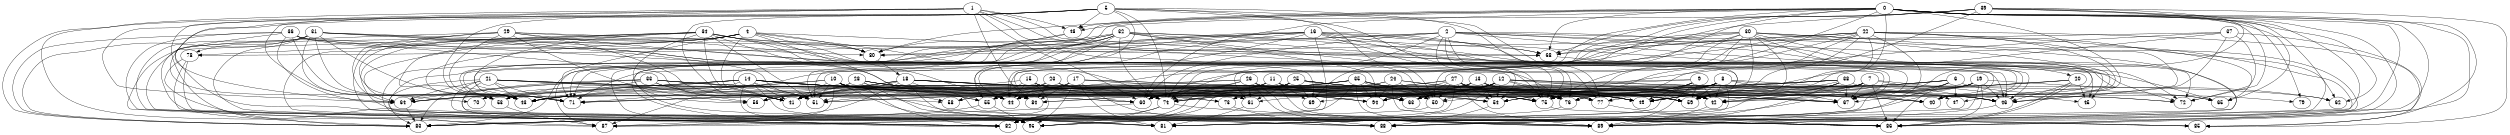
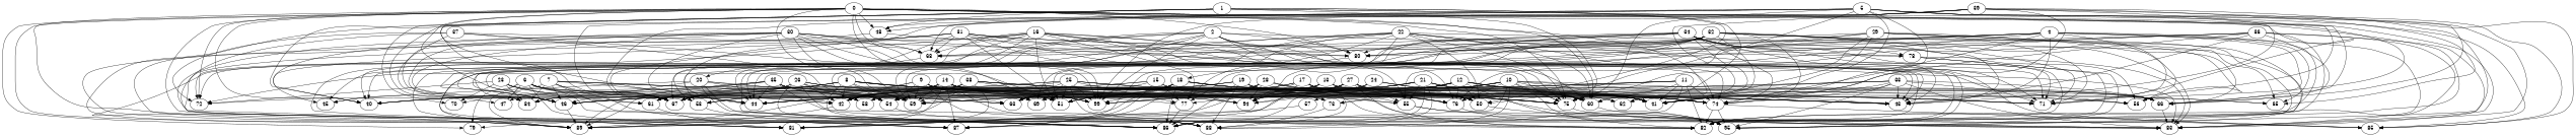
  digraph {
    node [alpha=0.01]
    1 [alpha=0.09]
    48 [alpha=0.04]
    50 [alpha=0.17]
    60 [alpha=0.14]
-   66 [alpha=0.09 label=64]
+   66 [alpha=0.09]
    67 [alpha=0.14]
    70 [alpha=0.08]
    71 [alpha=0.00]
    75 [alpha=0.14]
    84 [alpha=0.17]
    89 [alpha=0.07]
    80 [alpha=0.17]
    87 [alpha=0.16]
    83 [alpha=0.10]
    85 [alpha=0.19]
    18 [alpha=0.18]
    2
    45 [alpha=0.10]
-   49
+   49 [label=99]
    72
    74 [alpha=0.11]
    76 [alpha=0.17]
    78 [alpha=0.03]
    81 [alpha=0.02]
    86 [alpha=0.14]
    82 [alpha=0.06]
    n27 [alpha=0.13 label=95]
    n28 [alpha=0.09 label=0]
    40 [alpha=0.09]
    53 [alpha=0.08]
    59 [alpha=0.08]
    61 [alpha=0.19]
    62 [alpha=0.14]
    68 [alpha=0.07]
    69 [alpha=0.11]
    79
    20 [alpha=0.15]
    4 [alpha=0.10]
    41
    43 [alpha=0.09]
    55 [alpha=0.13]
    65 [alpha=0.17]
    77
    5 [alpha=0.03]
    44 [alpha=0.14]
    6 [alpha=0.18]
    42 [alpha=0.17]
    63 [alpha=0.08]
    n49 [alpha=0.11 label=94]
    47 [alpha=0.07]
    7 [alpha=0.03]
    46 [alpha=0.18]
    51
    73
    88 [alpha=0.06]
    8 [alpha=0.07]
    54
    9 [alpha=0.13]
    10 [alpha=0.13]
    11
    12 [alpha=0.10]
    13 [alpha=0.15]
    14 [alpha=0.16]
    15 [alpha=0.02]
    16 [alpha=0.18]
    17 [alpha=0.17]
    19 [alpha=0.19]
    21 [alpha=0.20]
+   57 [alpha=0.08]
    58 [alpha=0.14]
    22 [alpha=0.02]
    23 [alpha=0.08]
    24 [alpha=0.15]
    25 [alpha=0.15]
    26 [alpha=0.06]
    27 [alpha=0.04]
    28 [alpha=0.14]
    56 [alpha=0.13]
    29 [alpha=0.15]
    30 [alpha=0.02]
    31 [alpha=0.19]
    32 [alpha=0.14]
    33 [alpha=0.16]
    34 [alpha=0.04]
    35 [alpha=0.13]
    36 [alpha=0.12]
    37 [alpha=0.08]
    38 [alpha=0.16]
    39
    1 -> 48
    1 -> 50
    1 -> 60
    1 -> 66
    1 -> 67
    1 -> 70
    1 -> 71
    1 -> 75
    1 -> 84
    1 -> 89
    48 -> 80
    48 -> 87
    50 -> 83
    60 -> 83
    66 -> 83
    75 -> 85
    80 -> 18
    18 -> 50
    18 -> 71
    18 -> 87
    18 -> 49
    18 -> 81
    18 -> 86
    18 -> 40
    18 -> 41
    18 -> 43
    18 -> 42
    18 -> 63
    18 -> 51
    18 -> 73
    2 -> 60
    2 -> 75
    2 -> 89
    2 -> 80
    2 -> 45
    2 -> 49
    2 -> 72
    2 -> 74
    2 -> 76
    2 -> 78
    2 -> 81
    2 -> 86
    74 -> 85
    74 -> 82
    74 -> n27
    76 -> n27
    78 -> 83
    78 -> 82
    78 -> n27
    n28 -> 48
    n28 -> 60
    n28 -> 71
    n28 -> 75
    n28 -> 89
    n28 -> 80
    n28 -> 87
    n28 -> 83
    n28 -> 85
    n28 -> 72
    n28 -> 86
    n28 -> 82
    n28 -> 40
    n28 -> 53
    n28 -> 59
    n28 -> 61
    n28 -> 62
    n28 -> 68
    n28 -> 69
    n28 -> 79
    53 -> 87
    61 -> 81
    68 -> 20
    20 -> 45
    20 -> 76
    20 -> 86
    20 -> 86
    20 -> 59
    20 -> 42
    20 -> 46
    4 -> 66
    4 -> 71
    4 -> 84
    4 -> 89
    4 -> 80
    4 -> 83
    4 -> 86
    4 -> 41
    4 -> 43
    4 -> 55
    4 -> 65
    4 -> 77
    55 -> 83
    55 -> n27
    77 -> 86
    5 -> 48
    5 -> 50
    5 -> 66
    5 -> 67
    5 -> 75
    5 -> 83
    5 -> 85
    5 -> 74
    5 -> 40
    5 -> 41
    5 -> 43
    5 -> 44
    6 -> 67
    6 -> 89
    6 -> 81
    6 -> 86
    6 -> 79
    6 -> 44
    6 -> 42
    6 -> 63
    6 -> n49
    6 -> 47
    42 -> 89
    7 -> 67
    7 -> 84
    7 -> 45
    7 -> 86
    7 -> 42
    7 -> 63
    7 -> 46
    7 -> 51
    7 -> 73
    7 -> 88
    46 -> 89
    73 -> 88
    8 -> 50
    8 -> 66
    8 -> 67
    8 -> 71
    8 -> 49
    8 -> 40
    8 -> 59
    8 -> 61
    8 -> 43
    8 -> 77
    8 -> 42
    8 -> 47
    8 -> 88
    8 -> 54
    54 -> 88
    9 -> 75
    9 -> 89
    9 -> 49
    9 -> 76
    9 -> 82
    9 -> 59
    9 -> 69
    9 -> 42
    9 -> 63
    9 -> 54
    10 -> 60
    10 -> 66
    10 -> 75
    10 -> 87
    10 -> 76
    10 -> n27
    10 -> 59
    10 -> 41
    10 -> 43
    10 -> 63
    10 -> 51
    10 -> 73
    10 -> 88
    10 -> 54
    11 -> 60
    11 -> 89
    11 -> 49
    11 -> 74
    11 -> 76
    11 -> 82
    11 -> 69
    11 -> 41
    11 -> 46
    12 -> 50
    12 -> 60
    12 -> 67
    12 -> 71
    12 -> 76
    12 -> 82
    12 -> 62
    12 -> 41
    12 -> 65
    12 -> 77
    12 -> 42
    12 -> 63
    12 -> n49
    12 -> 73
    12 -> 54
    13 -> 60
    13 -> 66
    13 -> 75
    13 -> 72
    13 -> 41
    13 -> 42
    13 -> n49
    13 -> 46
    13 -> 54
    14 -> 60
    14 -> 66
    14 -> 70
    14 -> 75
    14 -> 84
    14 -> 87
    14 -> 49
    14 -> 81
    14 -> n27
    14 -> 40
    14 -> 53
    14 -> 59
    14 -> 41
    14 -> 43
    14 -> 44
    14 -> 51
    15 -> 60
    15 -> 87
    15 -> 61
    15 -> 55
    15 -> 77
    15 -> 44
    15 -> n49
    15 -> 51
    16 -> 71
    16 -> 72
    16 -> 81
    16 -> 82
    16 -> n27
    16 -> 40
    16 -> 59
    16 -> 68
    16 -> 43
    16 -> 55
    16 -> 77
    16 -> 44
    16 -> 51
    17 -> 84
    17 -> 49
    17 -> 76
    17 -> 81
    17 -> n27
    17 -> 41
    17 -> 55
    17 -> 44
    17 -> n49
    17 -> 88
    19 -> 60
    19 -> 67
    19 -> 75
    19 -> 86
    19 -> 62
    19 -> 41
    19 -> 42
    19 -> 46
    19 -> 88
    21 -> 66
    21 -> 67
    21 -> 71
    21 -> 83
    21 -> 86
    21 -> 43
    21 -> 55
    21 -> 44
    21 -> 63
    21 -> 88
+   21 -> 57
    21 -> 58
+   57 -> 79
    22 -> 50
    22 -> 60
    22 -> 67
    22 -> 71
    22 -> 75
    22 -> 85
    22 -> 40
    22 -> 59
    22 -> 68
    22 -> 65
    22 -> 77
    22 -> 44
    22 -> 46
    23 -> 67
    23 -> 70
    23 -> 84
    23 -> 72
    23 -> 61
    23 -> 55
    23 -> 44
    24 -> 50
    24 -> 67
    24 -> 86
    24 -> 59
    24 -> 41
    24 -> 43
    24 -> n49
    25 -> 60
    25 -> 49
    25 -> 74
    25 -> 82
    25 -> 59
    25 -> 61
    25 -> 69
    25 -> 43
    25 -> 77
    25 -> 63
    25 -> 46
    25 -> 51
-   35 -> 50
+   26 -> 50
    26 -> 75
    26 -> 89
    26 -> 74
    26 -> 82
    26 -> 53
    26 -> 61
    26 -> 42
    26 -> 88
    26 -> 54
    26 -> 58
    27 -> 50
    27 -> 75
    27 -> 89
    27 -> 49
    27 -> 74
    27 -> 76
    27 -> 82
    27 -> 55
    27 -> 42
    27 -> 63
    27 -> n49
    27 -> 54
    28 -> 74
    28 -> 81
    28 -> 82
    28 -> 53
    28 -> 59
    28 -> 42
    28 -> n49
    28 -> 58
    28 -> 56
    29 -> 66
    29 -> 71
    29 -> 75
    29 -> 80
    29 -> 82
    29 -> 53
    29 -> 41
    29 -> 46
    29 -> 56
    30 -> 75
    30 -> 84
    30 -> 83
    30 -> 49
    30 -> 74
    30 -> 40
    30 -> 59
    30 -> 68
    30 -> 44
    30 -> 47
    30 -> 46
    30 -> 51
    30 -> 88
    31 -> 67
    31 -> 71
    31 -> 83
    31 -> 45
    31 -> 78
    31 -> 81
    31 -> 82
    31 -> 53
    31 -> 68
    31 -> 43
    31 -> 51
    32 -> 71
    32 -> 89
    32 -> 87
    32 -> 72
    32 -> 74
    32 -> 82
    32 -> n27
    32 -> 68
    32 -> 41
    32 -> 43
    32 -> n49
    32 -> 46
    32 -> 54
+   32 -> 56
    33 -> 66
    33 -> 75
    33 -> 83
    33 -> 74
    33 -> n27
    33 -> 41
    33 -> 43
    33 -> 46
    33 -> 51
    33 -> 56
    34 -> 71
    34 -> 80
    34 -> 87
    34 -> 74
    34 -> 78
    34 -> 86
    34 -> 68
    34 -> 69
    34 -> 41
    34 -> 43
    34 -> 44
    34 -> 51
    34 -> 56
    35 -> 67
    35 -> 84
    35 -> 89
    35 -> 83
    35 -> 74
    35 -> 40
    35 -> 44
    35 -> 63
    35 -> n49
    35 -> 54
    35 -> 58
    36 -> 66
    36 -> 80
    36 -> 83
    36 -> 76
    36 -> 86
    36 -> 82
    36 -> 41
    36 -> 43
    36 -> 46
    37 -> 80
    37 -> 49
    37 -> 72
    37 -> 86
    37 -> 46
    37 -> 54
    38 -> 67
    38 -> 89
    38 -> 49
    38 -> 74
    38 -> 76
    38 -> 81
    38 -> 59
    38 -> 65
    38 -> 44
    38 -> 42
    38 -> 56
    39 -> 48
    39 -> 67
    39 -> 85
    39 -> 49
    39 -> 74
    39 -> n27
    39 -> 62
    39 -> 68
    39 -> 65
    39 -> 56
  }
